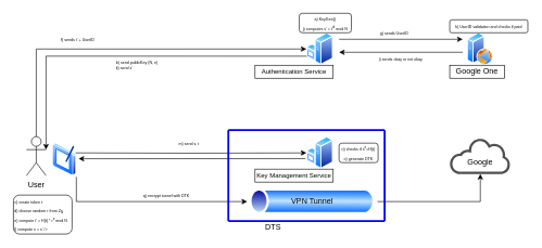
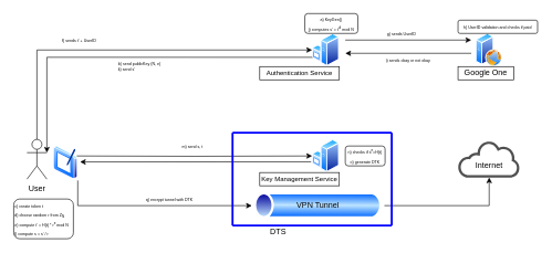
  <mxCell id="0" />
  <mxCell id="1" parent="0" />
  <mxCell id="2" style="edgeStyle=orthogonalEdgeStyle;rounded=0;orthogonalLoop=1;jettySize=auto;html=1;exitX=0.5;exitY=0;exitDx=0;exitDy=0;exitPerimeter=0;entryX=0;entryY=0.5;entryDx=0;entryDy=0;" edge="1" parent="1" source="3" target="10"><mxGeometry relative="1" as="geometry" /></mxCell>
  <mxCell id="3" value="User" style="shape=umlActor;verticalLabelPosition=bottom;verticalAlign=top;html=1;outlineConnect=0;" vertex="1" parent="1"><mxGeometry x="40" y="210" width="30" height="60" as="geometry" /></mxCell>
  <mxCell id="4" value="" style="pointerEvents=1;shadow=0;dashed=0;html=1;strokeColor=none;fillColor=#505050;labelPosition=center;verticalLabelPosition=bottom;outlineConnect=0;verticalAlign=top;align=center;shape=mxgraph.office.clouds.cloud;" vertex="1" parent="1"><mxGeometry x="690" y="212.5" width="94" height="55" as="geometry" /></mxCell>
- <mxCell id="5" value="Google" style="text;html=1;strokeColor=none;fillColor=none;align=center;verticalAlign=middle;whiteSpace=wrap;rounded=0;" vertex="1" parent="1"><mxGeometry x="717" y="240" width="40" height="20" as="geometry" /></mxCell>
+ <mxCell id="5" value="Internet" style="text;html=1;strokeColor=none;fillColor=none;align=center;verticalAlign=middle;whiteSpace=wrap;rounded=0;" vertex="1" parent="1"><mxGeometry x="717" y="240" width="40" height="20" as="geometry" /></mxCell>
  <mxCell id="6" style="edgeStyle=orthogonalEdgeStyle;rounded=0;orthogonalLoop=1;jettySize=auto;html=1;entryX=0;entryY=0.5;entryDx=0;entryDy=0;" edge="1" parent="1" target="11"><mxGeometry relative="1" as="geometry"><mxPoint x="115" y="235" as="sourcePoint" /></mxGeometry></mxCell>
  <mxCell id="7" style="edgeStyle=orthogonalEdgeStyle;rounded=0;orthogonalLoop=1;jettySize=auto;html=1;exitX=1.002;exitY=1.038;exitDx=0;exitDy=0;entryX=0;entryY=0.5;entryDx=0;entryDy=0;exitPerimeter=0;" edge="1" parent="1" source="8" target="22"><mxGeometry relative="1" as="geometry"><Array as="points"><mxPoint x="117" y="310" /></Array></mxGeometry></mxCell>
  <mxCell id="8" value="" style="aspect=fixed;perimeter=ellipsePerimeter;html=1;align=center;shadow=0;dashed=0;spacingTop=3;image;image=img/lib/active_directory/tablet_pc.svg;" vertex="1" parent="1"><mxGeometry x="80" y="220" width="36.5" height="50" as="geometry" /></mxCell>
  <mxCell id="9" style="edgeStyle=orthogonalEdgeStyle;rounded=0;orthogonalLoop=1;jettySize=auto;html=1;exitX=0;exitY=0.75;exitDx=0;exitDy=0;entryX=1;entryY=0.333;entryDx=0;entryDy=0;entryPerimeter=0;" edge="1" parent="1" source="10" target="3"><mxGeometry relative="1" as="geometry"><Array as="points"><mxPoint x="70" y="86" /></Array></mxGeometry></mxCell>
  <mxCell id="10" value="" style="aspect=fixed;perimeter=ellipsePerimeter;html=1;align=center;shadow=0;dashed=0;spacingTop=3;image;image=img/lib/active_directory/windows_server.svg;" vertex="1" parent="1"><mxGeometry x="470" y="50" width="41" height="50" as="geometry" /></mxCell>
  <mxCell id="11" value="" style="aspect=fixed;perimeter=ellipsePerimeter;html=1;align=center;shadow=0;dashed=0;spacingTop=3;image;image=img/lib/active_directory/windows_server.svg;" vertex="1" parent="1"><mxGeometry x="470" y="210" width="41" height="50" as="geometry" /></mxCell>
  <mxCell id="12" value="&lt;font style=&quot;font-size: 6px&quot;&gt;f) sends t' + UserID&lt;/font&gt;" style="text;html=1;strokeColor=none;fillColor=none;align=center;verticalAlign=middle;whiteSpace=wrap;rounded=0;" vertex="1" parent="1"><mxGeometry x="78.25" y="50" width="81.75" height="20" as="geometry" /></mxCell>
  <mxCell id="13" value="&lt;font style=&quot;font-size: 6px&quot;&gt;c) create token t&lt;br&gt;d) choose random r from Z&lt;sub&gt;N&lt;/sub&gt;&lt;br&gt;e) compute t' = H(t) * r&lt;sup&gt;e&lt;/sup&gt;&amp;nbsp;mod N&lt;br&gt;l) compute s = s' / r&lt;br&gt;&lt;/font&gt;" style="rounded=1;whiteSpace=wrap;html=1;align=left;" vertex="1" parent="1"><mxGeometry x="20" y="300" width="90" height="60" as="geometry" /></mxCell>
  <mxCell id="14" value="&lt;font style=&quot;font-size: 6px&quot;&gt;a) KeyGen()&lt;br&gt;j) computes s' = t'&lt;sup&gt;d&lt;/sup&gt;&amp;nbsp;mod N&lt;/font&gt;" style="rounded=1;whiteSpace=wrap;html=1;" vertex="1" parent="1"><mxGeometry x="459" y="20" width="80" height="30" as="geometry" /></mxCell>
  <mxCell id="15" value="&lt;div style=&quot;text-align: left&quot;&gt;&lt;span style=&quot;font-size: 6px&quot;&gt;b) send publicKey (N, e)&lt;/span&gt;&lt;/div&gt;&lt;font style=&quot;font-size: 6px&quot;&gt;&lt;div style=&quot;text-align: left&quot;&gt;&lt;span&gt;k&lt;/span&gt;&lt;span&gt;) send s'&lt;/span&gt;&lt;/div&gt;&lt;/font&gt;" style="text;html=1;strokeColor=none;fillColor=none;align=center;verticalAlign=middle;whiteSpace=wrap;rounded=0;" vertex="1" parent="1"><mxGeometry x="170" y="85" width="80" height="25" as="geometry" /></mxCell>
  <mxCell id="16" value="&lt;font style=&quot;font-size: 10px&quot;&gt;Authentication Service&lt;/font&gt;" style="rounded=0;whiteSpace=wrap;html=1;" vertex="1" parent="1"><mxGeometry x="391" y="100" width="120" height="20" as="geometry" /></mxCell>
  <mxCell id="17" value="&lt;font style=&quot;font-size: 10px&quot;&gt;Key Management Service&lt;/font&gt;" style="rounded=0;whiteSpace=wrap;html=1;" vertex="1" parent="1"><mxGeometry x="391" y="260" width="120" height="20" as="geometry" /></mxCell>
  <mxCell id="18" value="&lt;font style=&quot;font-size: 6px&quot;&gt;m) send s, t&lt;/font&gt;" style="text;html=1;strokeColor=none;fillColor=none;align=center;verticalAlign=middle;whiteSpace=wrap;rounded=0;" vertex="1" parent="1"><mxGeometry x="270" y="210" width="40" height="20" as="geometry" /></mxCell>
  <mxCell id="19" value="" style="endArrow=classic;html=1;exitX=-0.037;exitY=0.676;exitDx=0;exitDy=0;exitPerimeter=0;" edge="1" parent="1" source="11"><mxGeometry width="50" height="50" relative="1" as="geometry"><mxPoint x="410" y="310" as="sourcePoint" /><mxPoint x="120" y="244" as="targetPoint" /></mxGeometry></mxCell>
  <mxCell id="20" value="&lt;font style=&quot;font-size: 6px&quot;&gt;n) checks if s&lt;sup&gt;e&lt;/sup&gt;=H(t)&lt;br&gt;o) generate DTK&lt;br&gt;&lt;/font&gt;" style="rounded=1;whiteSpace=wrap;html=1;" vertex="1" parent="1"><mxGeometry x="520" y="220" width="60" height="30" as="geometry" /></mxCell>
  <mxCell id="21" style="edgeStyle=orthogonalEdgeStyle;rounded=0;orthogonalLoop=1;jettySize=auto;html=1;exitX=1;exitY=0.5;exitDx=0;exitDy=0;" edge="1" parent="1" source="22" target="4"><mxGeometry relative="1" as="geometry" /></mxCell>
  <mxCell id="22" value="" style="aspect=fixed;perimeter=ellipsePerimeter;html=1;align=center;shadow=0;dashed=0;spacingTop=3;image;image=img/lib/active_directory/tunnel.svg;" vertex="1" parent="1"><mxGeometry x="379" y="290" width="200" height="40" as="geometry" /></mxCell>
  <mxCell id="23" value="VPN Tunnel" style="text;html=1;strokeColor=none;fillColor=none;align=center;verticalAlign=middle;whiteSpace=wrap;rounded=0;" vertex="1" parent="1"><mxGeometry x="429" y="300" width="100" height="20" as="geometry" /></mxCell>
  <mxCell id="24" value="&lt;font style=&quot;font-size: 6px&quot;&gt;q) encrypt tunnel with DTK&lt;/font&gt;" style="text;html=1;strokeColor=none;fillColor=none;align=center;verticalAlign=middle;whiteSpace=wrap;rounded=0;" vertex="1" parent="1"><mxGeometry x="180" y="290" width="150" height="20" as="geometry" /></mxCell>
  <mxCell id="25" value="" style="endArrow=none;html=1;strokeColor=#0000FF;strokeWidth=3;" edge="1" parent="1"><mxGeometry width="50" height="50" relative="1" as="geometry"><mxPoint x="350" y="340" as="sourcePoint" /><mxPoint x="350" y="200" as="targetPoint" /></mxGeometry></mxCell>
  <mxCell id="26" value="" style="endArrow=none;html=1;strokeColor=#0000FF;strokeWidth=3;" edge="1" parent="1"><mxGeometry width="50" height="50" relative="1" as="geometry"><mxPoint x="590" y="200" as="sourcePoint" /><mxPoint x="350" y="200" as="targetPoint" /></mxGeometry></mxCell>
  <mxCell id="27" value="" style="endArrow=none;html=1;strokeColor=#0000FF;strokeWidth=3;" edge="1" parent="1"><mxGeometry width="50" height="50" relative="1" as="geometry"><mxPoint x="590" y="340" as="sourcePoint" /><mxPoint x="590" y="200" as="targetPoint" /></mxGeometry></mxCell>
  <mxCell id="28" value="" style="endArrow=none;html=1;strokeColor=#0000FF;strokeWidth=3;" edge="1" parent="1"><mxGeometry width="50" height="50" relative="1" as="geometry"><mxPoint x="590" y="340" as="sourcePoint" /><mxPoint x="350" y="340" as="targetPoint" /></mxGeometry></mxCell>
  <mxCell id="29" value="DTS" style="text;html=1;strokeColor=none;fillColor=none;align=center;verticalAlign=middle;whiteSpace=wrap;rounded=0;" vertex="1" parent="1"><mxGeometry x="399" y="340" width="40" height="20" as="geometry" /></mxCell>
  <mxCell id="30" value="" style="aspect=fixed;perimeter=ellipsePerimeter;html=1;align=center;shadow=0;dashed=0;spacingTop=3;image;image=img/lib/active_directory/web_server.svg;" vertex="1" parent="1"><mxGeometry x="717" y="50" width="40" height="50" as="geometry" /></mxCell>
  <mxCell id="31" value="Google One" style="rounded=0;whiteSpace=wrap;html=1;" vertex="1" parent="1"><mxGeometry x="690" y="100" width="84" height="20" as="geometry" /></mxCell>
  <mxCell id="32" value="&lt;font style=&quot;font-size: 6px&quot;&gt;g) sends UserID&lt;/font&gt;" style="text;html=1;strokeColor=none;fillColor=none;align=center;verticalAlign=middle;whiteSpace=wrap;rounded=0;" vertex="1" parent="1"><mxGeometry x="570" y="40" width="70" height="20" as="geometry" /></mxCell>
  <mxCell id="33" value="&lt;font style=&quot;font-size: 6px&quot;&gt;h) UserID validation and checks if paid&lt;/font&gt;" style="rounded=1;whiteSpace=wrap;html=1;" vertex="1" parent="1"><mxGeometry x="690" y="30" width="120" height="20" as="geometry" /></mxCell>
  <mxCell id="34" value="" style="endArrow=classic;html=1;strokeColor=#000000;strokeWidth=1;" edge="1" parent="1"><mxGeometry width="50" height="50" relative="1" as="geometry"><mxPoint x="520" y="60" as="sourcePoint" /><mxPoint x="710" y="60" as="targetPoint" /></mxGeometry></mxCell>
  <mxCell id="35" value="" style="endArrow=classic;html=1;strokeColor=#000000;strokeWidth=1;" edge="1" parent="1"><mxGeometry width="50" height="50" relative="1" as="geometry"><mxPoint x="710" y="80" as="sourcePoint" /><mxPoint x="520" y="80" as="targetPoint" /></mxGeometry></mxCell>
  <mxCell id="36" value="&lt;font style=&quot;font-size: 6px&quot;&gt;i) sends okay or not okay&lt;/font&gt;" style="text;html=1;strokeColor=none;fillColor=none;align=center;verticalAlign=middle;whiteSpace=wrap;rounded=0;" vertex="1" parent="1"><mxGeometry x="570" y="80" width="90" height="20" as="geometry" /></mxCell>
